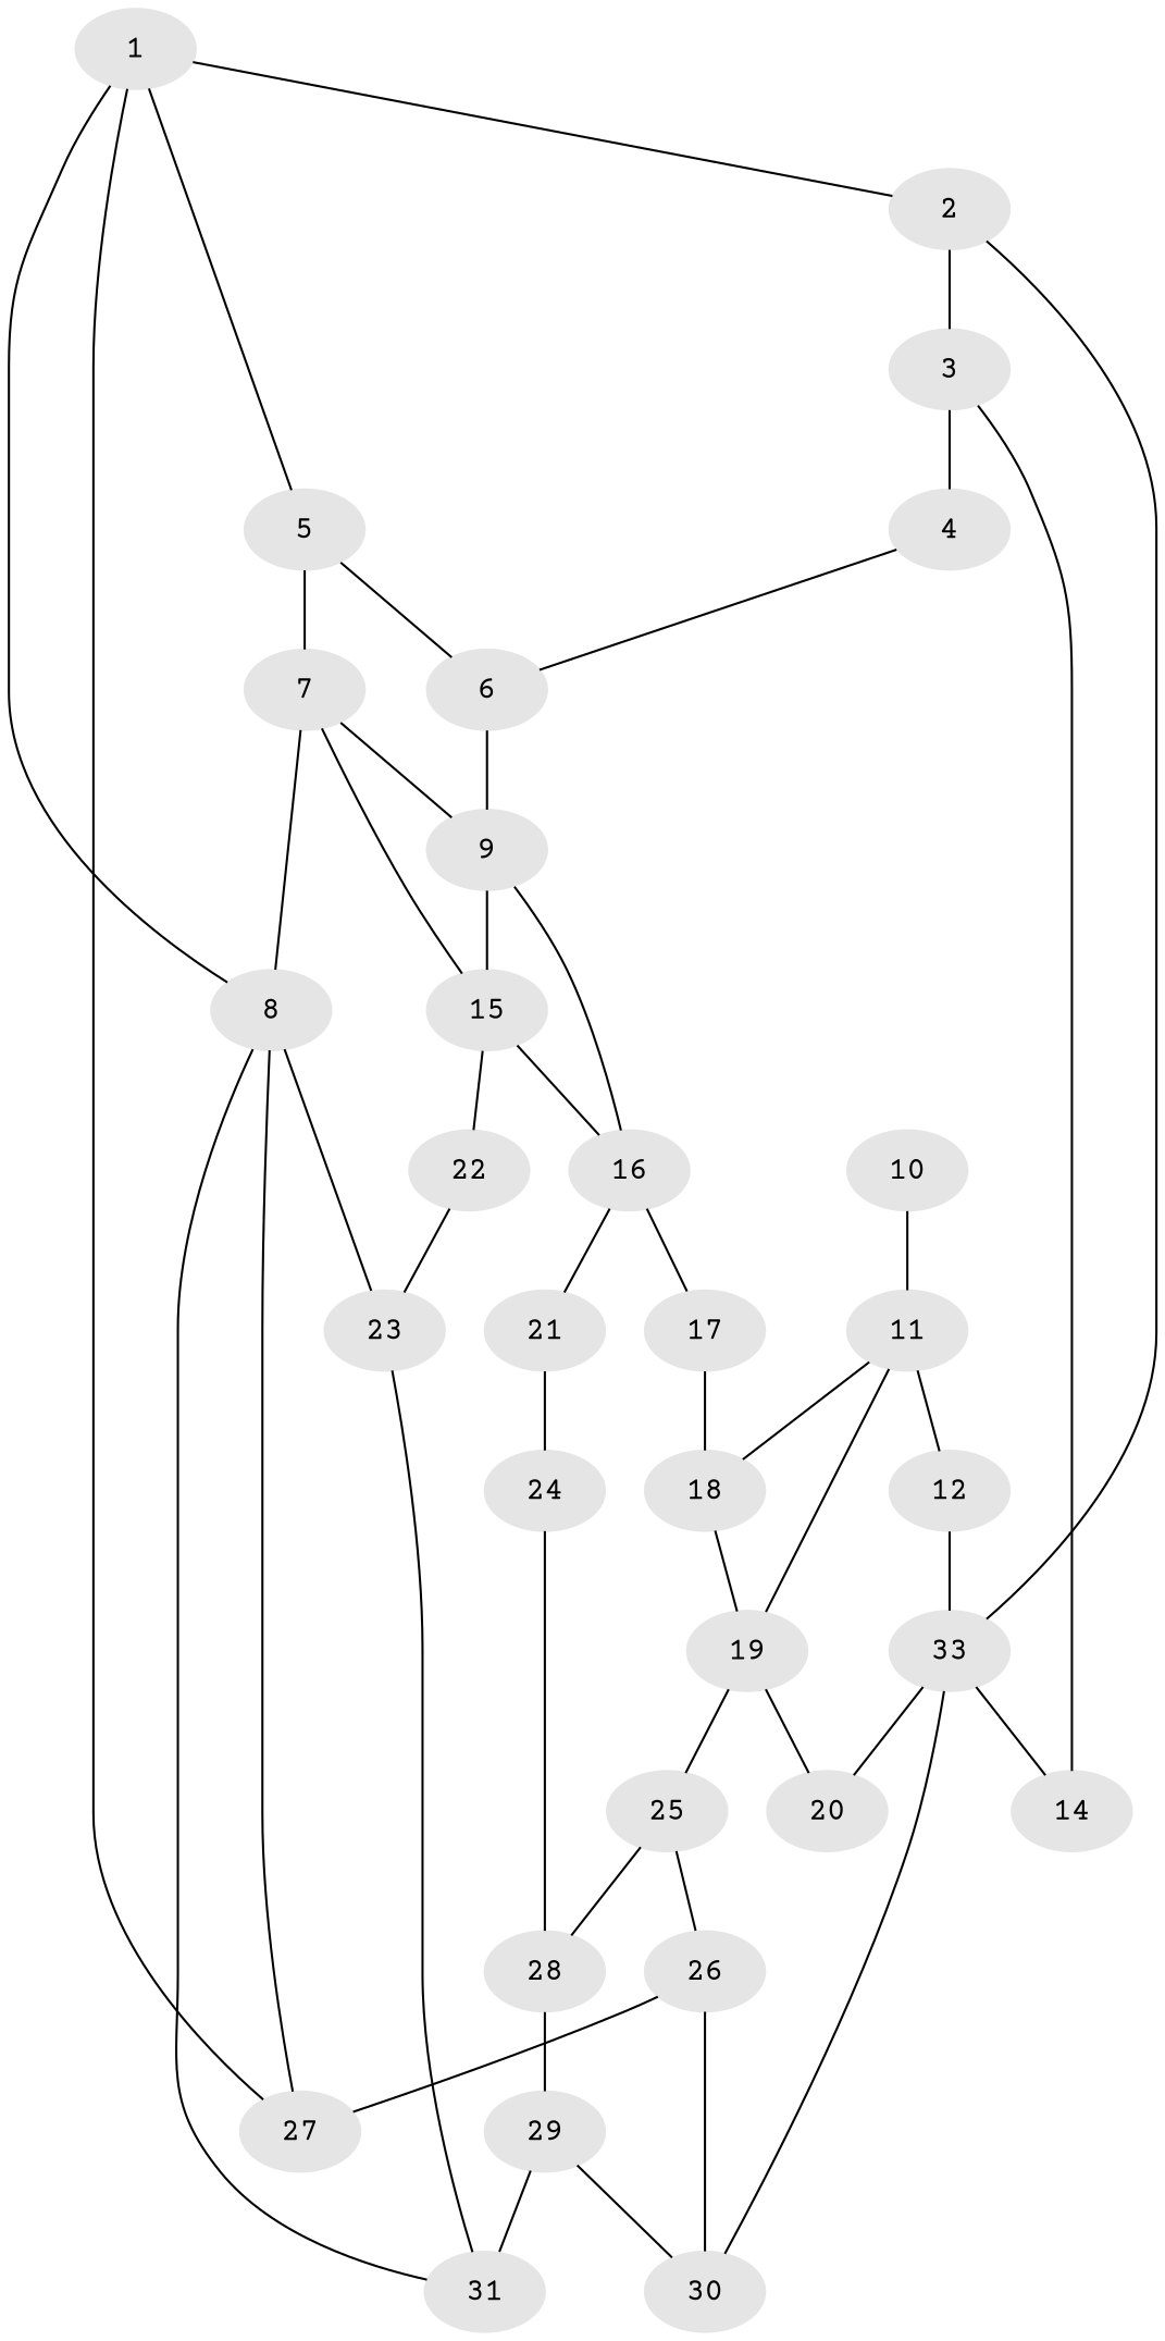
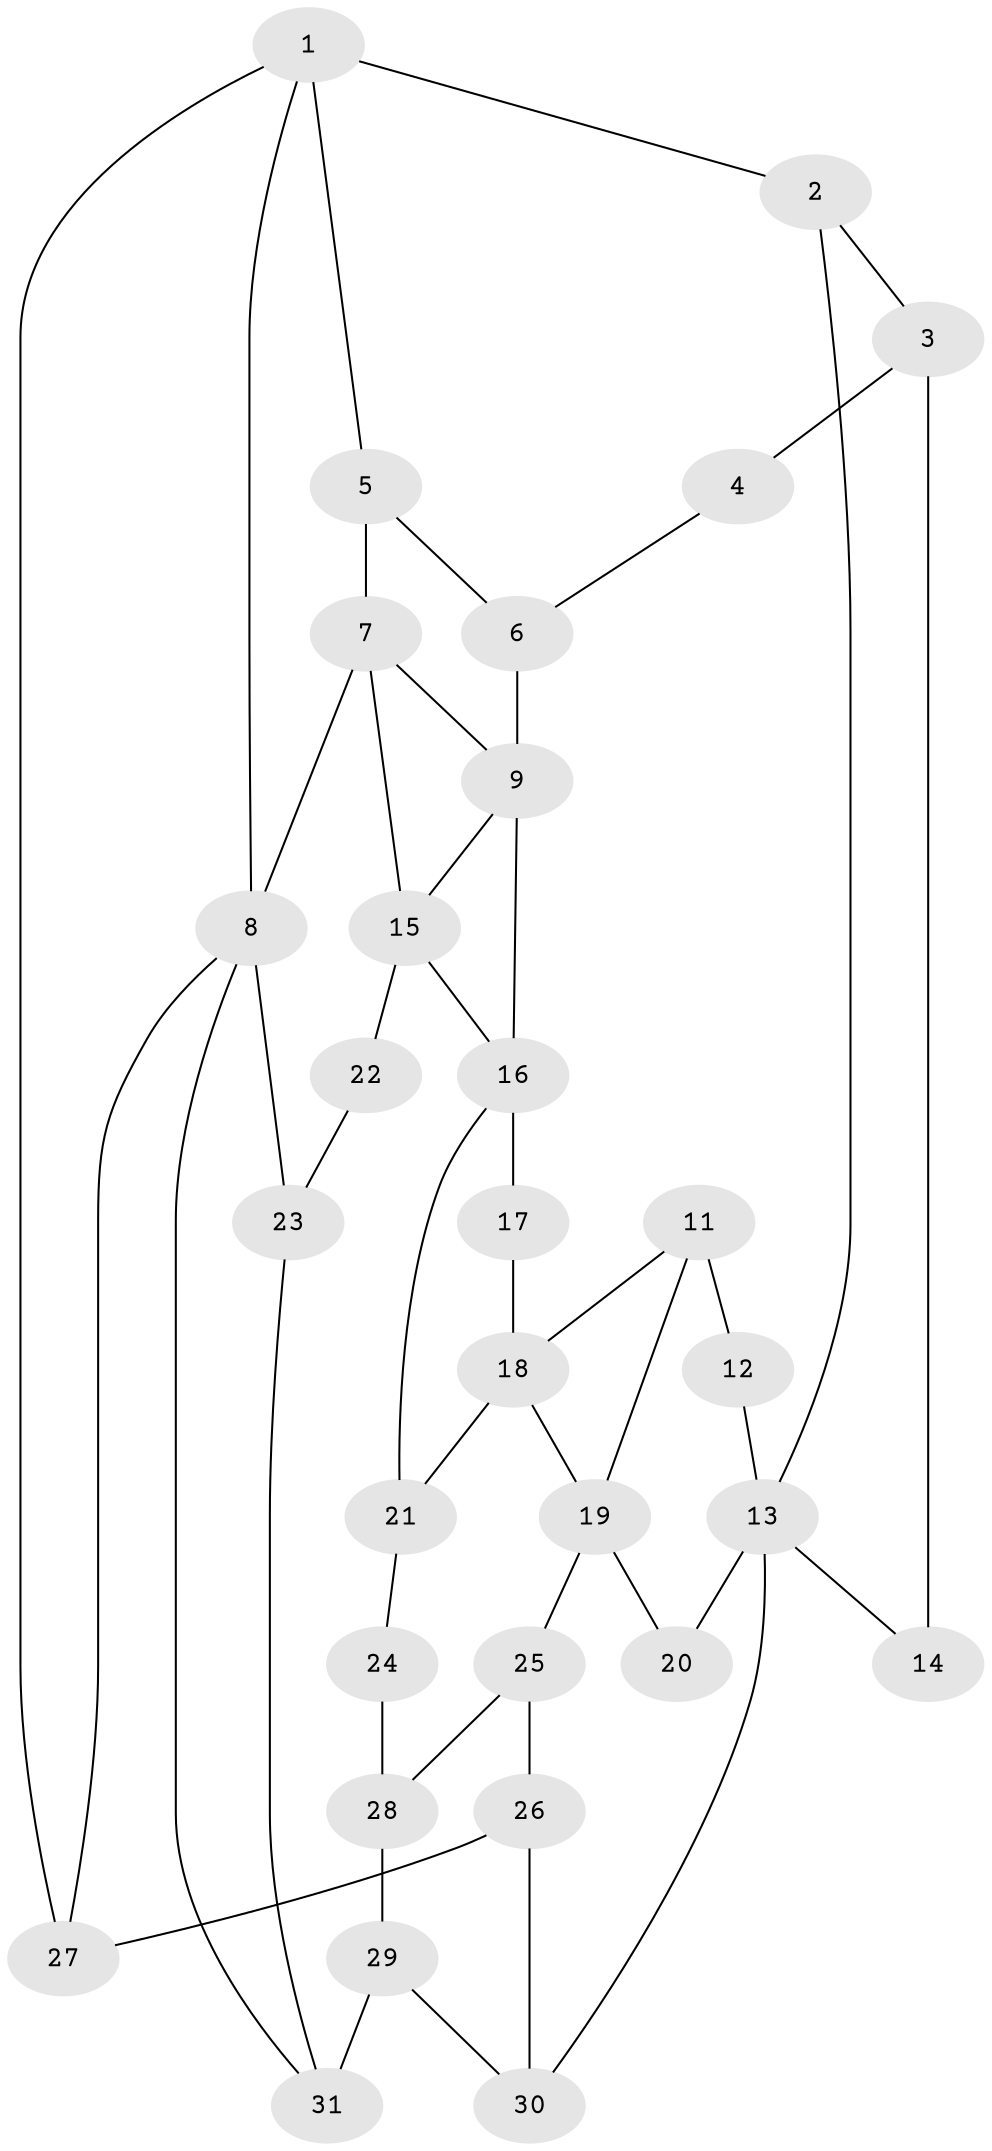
  graph {
    fontname="Courier Prime"
    node [color=gray90 fontname="Courier Prime" style=filled]
    edge [fontname="Courier Prime" weight=1.0]
    1
    2
    5
    8
    27
    3
-   13 [label=33]
+   13
    6
    7
    23
    31
    4
    14
    20
    30
    9
    15
    16
    22
-   10
    11
    12
    18
    19
    21
    25
    17
    24
    28
    26
    29
    1 -- 2
    1 -- 5
    1 -- 8
    1 -- 27
    2 -- 3
    2 -- 13
    5 -- 6
    5 -- 7 [weight=2.0]
    8 -- 27
    8 -- 23
    8 -- 31
    3 -- 4 [weight=3.0]
    3 -- 14 [weight=2.0]
    13 -- 14
    13 -- 20
    13 -- 30
    6 -- 9
    7 -- 8 [weight=2.0]
    7 -- 9
    7 -- 15
    23 -- 31
    4 -- 6
    9 -- 15
    9 -- 16
    15 -- 16 [weight=2.0]
    15 -- 22
    16 -- 21 [weight=2.0]
    16 -- 17 [weight=2.0]
    22 -- 23 [weight=2.0]
-   10 -- 11 [weight=2.0]
    11 -- 12 [weight=2.0]
    11 -- 18
    11 -- 19
    12 -- 13 [weight=2.0]
    18 -- 19
+   18 -- 21
    19 -- 20 [weight=2.0]
    19 -- 25 [weight=2.0]
    21 -- 24 [weight=2.0]
    25 -- 28
    25 -- 26 [weight=2.0]
    17 -- 18
    24 -- 28
    28 -- 29 [weight=2.0]
    26 -- 27 [weight=2.0]
    26 -- 30 [weight=2.0]
    29 -- 31 [weight=2.0]
    29 -- 30 [weight=2.0]
  }
